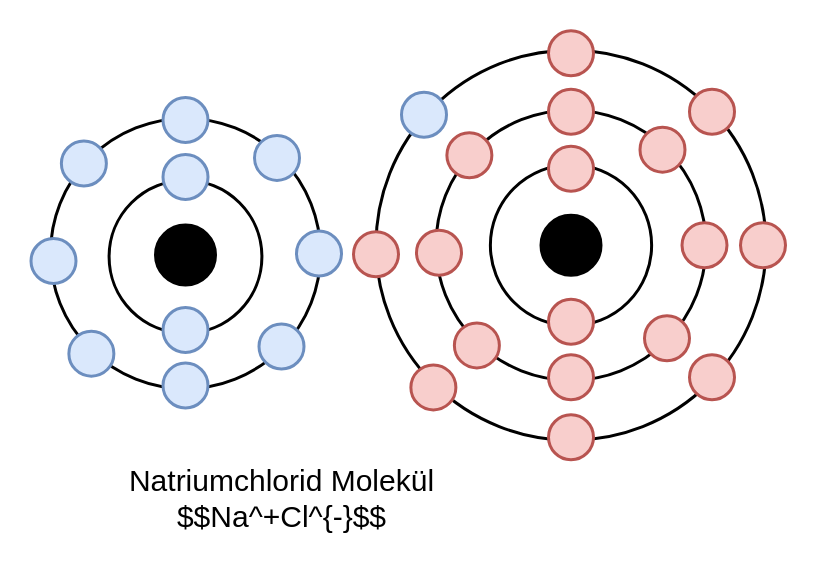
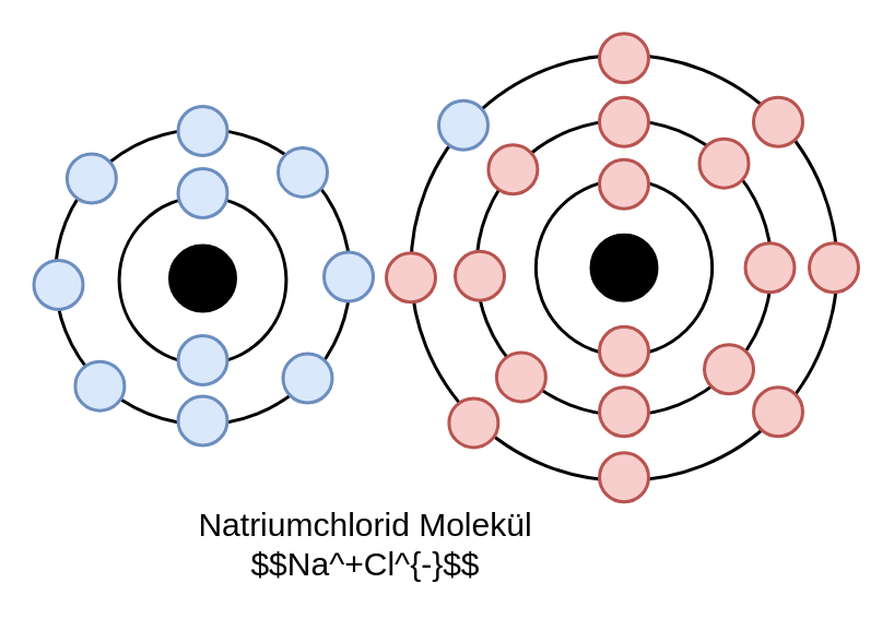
  <mxCell id="0" />
  <mxCell id="1" parent="0" />
  <mxCell id="2" value="" style="ellipse;whiteSpace=wrap;html=1;aspect=fixed;strokeWidth=2;fillColor=none;" vertex="1" parent="1"><mxGeometry x="33" y="78.5" width="180" height="180" as="geometry" /></mxCell>
  <mxCell id="3" value="" style="ellipse;whiteSpace=wrap;html=1;aspect=fixed;strokeWidth=2;fillColor=none;" vertex="1" parent="1"><mxGeometry x="72.06" y="119.75" width="101.88" height="101.88" as="geometry" /></mxCell>
  <mxCell id="4" value="" style="ellipse;whiteSpace=wrap;html=1;aspect=fixed;strokeWidth=2;fillColor=#000000;" vertex="1" parent="1"><mxGeometry x="103" y="149.5" width="40" height="40" as="geometry" /></mxCell>
  <mxCell id="5" value="" style="ellipse;whiteSpace=wrap;html=1;aspect=fixed;fontSize=20;strokeWidth=2;fillColor=#dae8fc;strokeColor=#6c8ebf;" vertex="1" parent="1"><mxGeometry x="108" y="204.5" width="30" height="30" as="geometry" /></mxCell>
  <mxCell id="6" value="" style="ellipse;whiteSpace=wrap;html=1;aspect=fixed;fontSize=20;strokeWidth=2;fillColor=#dae8fc;strokeColor=#6c8ebf;" vertex="1" parent="1"><mxGeometry x="108" y="102.5" width="30" height="30" as="geometry" /></mxCell>
  <mxCell id="7" value="" style="ellipse;whiteSpace=wrap;html=1;aspect=fixed;fontSize=20;strokeWidth=2;fillColor=#dae8fc;strokeColor=#6c8ebf;" vertex="1" parent="1"><mxGeometry x="108" y="64.5" width="30" height="30" as="geometry" /></mxCell>
  <mxCell id="8" value="" style="ellipse;whiteSpace=wrap;html=1;aspect=fixed;fontSize=20;strokeWidth=2;fillColor=#dae8fc;strokeColor=#6c8ebf;" vertex="1" parent="1"><mxGeometry x="108" y="241.5" width="30" height="30" as="geometry" /></mxCell>
  <mxCell id="9" value="" style="ellipse;whiteSpace=wrap;html=1;aspect=fixed;fontSize=20;strokeWidth=2;fillColor=#dae8fc;strokeColor=#6c8ebf;" vertex="1" parent="1"><mxGeometry x="20" y="158.5" width="30" height="30" as="geometry" /></mxCell>
  <mxCell id="10" value="" style="ellipse;whiteSpace=wrap;html=1;aspect=fixed;fontSize=20;strokeWidth=2;fillColor=#dae8fc;strokeColor=#6c8ebf;" vertex="1" parent="1"><mxGeometry x="197" y="153.5" width="30" height="30" as="geometry" /></mxCell>
  <mxCell id="11" value="" style="ellipse;whiteSpace=wrap;html=1;aspect=fixed;fontSize=20;strokeWidth=2;fillColor=#dae8fc;strokeColor=#6c8ebf;" vertex="1" parent="1"><mxGeometry x="169" y="89.75" width="30" height="30" as="geometry" /></mxCell>
  <mxCell id="12" value="" style="ellipse;whiteSpace=wrap;html=1;aspect=fixed;fontSize=20;strokeWidth=2;fillColor=#dae8fc;strokeColor=#6c8ebf;" vertex="1" parent="1"><mxGeometry x="172" y="215.5" width="30" height="30" as="geometry" /></mxCell>
  <mxCell id="13" value="" style="ellipse;whiteSpace=wrap;html=1;aspect=fixed;fontSize=20;strokeWidth=2;fillColor=#dae8fc;strokeColor=#6c8ebf;" vertex="1" parent="1"><mxGeometry x="40.25" y="93.5" width="30" height="30" as="geometry" /></mxCell>
  <mxCell id="14" value="" style="ellipse;whiteSpace=wrap;html=1;aspect=fixed;fontSize=20;strokeWidth=2;fillColor=#dae8fc;strokeColor=#6c8ebf;" vertex="1" parent="1"><mxGeometry x="45.25" y="220.25" width="30" height="30" as="geometry" /></mxCell>
  <mxCell id="15" value="" style="ellipse;whiteSpace=wrap;html=1;aspect=fixed;strokeWidth=2;" vertex="1" parent="1"><mxGeometry x="250" y="33" width="260" height="260" as="geometry" /></mxCell>
  <mxCell id="16" value="" style="ellipse;whiteSpace=wrap;html=1;aspect=fixed;strokeWidth=2;fillColor=#000000;" vertex="1" parent="1"><mxGeometry x="360" y="143" width="40" height="40" as="geometry" /></mxCell>
  <mxCell id="17" value="" style="ellipse;whiteSpace=wrap;html=1;aspect=fixed;strokeWidth=2;fillColor=none;" vertex="1" parent="1"><mxGeometry x="290" y="73" width="180" height="180" as="geometry" /></mxCell>
  <mxCell id="18" value="" style="ellipse;whiteSpace=wrap;html=1;aspect=fixed;strokeWidth=2;fillColor=none;" vertex="1" parent="1"><mxGeometry x="326.25" y="109.25" width="107.5" height="107.5" as="geometry" /></mxCell>
- <mxCell id="19" value="Natriumchlorid Molekül&lt;br style=&quot;font-size: 20px&quot;&gt;$$Na^+Cl^{-}$$" style="text;html=1;resizable=0;autosize=1;align=center;verticalAlign=middle;points=[];fillColor=none;strokeColor=none;rounded=0;fontSize=20;" vertex="1" parent="1"><mxGeometry x="77.25" y="306" width="220" height="50" as="geometry" /></mxCell>
+ <mxCell id="19" value="Natriumchlorid Molekül&lt;br style=&quot;font-size: 20px&quot;&gt;$$Na^+Cl^{-}$$" style="text;html=1;resizable=0;autosize=1;align=center;verticalAlign=middle;points=[];fillColor=none;strokeColor=none;rounded=0;fontSize=20;" vertex="1" parent="1"><mxGeometry x="112.25" y="306" width="220" height="50" as="geometry" /></mxCell>
  <mxCell id="20" value="" style="ellipse;whiteSpace=wrap;html=1;aspect=fixed;fontSize=20;strokeWidth=2;fillColor=#f8cecc;strokeColor=#b85450;" vertex="1" parent="1"><mxGeometry x="365" y="199" width="30" height="30" as="geometry" /></mxCell>
  <mxCell id="21" value="" style="ellipse;whiteSpace=wrap;html=1;aspect=fixed;fontSize=20;strokeWidth=2;fillColor=#f8cecc;strokeColor=#b85450;" vertex="1" parent="1"><mxGeometry x="365" y="97" width="30" height="30" as="geometry" /></mxCell>
  <mxCell id="22" value="" style="ellipse;whiteSpace=wrap;html=1;aspect=fixed;fontSize=20;strokeWidth=2;fillColor=#f8cecc;strokeColor=#b85450;" vertex="1" parent="1"><mxGeometry x="365" y="59" width="30" height="30" as="geometry" /></mxCell>
  <mxCell id="23" value="" style="ellipse;whiteSpace=wrap;html=1;aspect=fixed;fontSize=20;strokeWidth=2;fillColor=#f8cecc;strokeColor=#b85450;" vertex="1" parent="1"><mxGeometry x="365" y="236" width="30" height="30" as="geometry" /></mxCell>
  <mxCell id="24" value="" style="ellipse;whiteSpace=wrap;html=1;aspect=fixed;fontSize=20;strokeWidth=2;fillColor=#f8cecc;strokeColor=#b85450;" vertex="1" parent="1"><mxGeometry x="277" y="153" width="30" height="30" as="geometry" /></mxCell>
  <mxCell id="25" value="" style="ellipse;whiteSpace=wrap;html=1;aspect=fixed;fontSize=20;strokeWidth=2;fillColor=#f8cecc;strokeColor=#b85450;" vertex="1" parent="1"><mxGeometry x="454" y="148" width="30" height="30" as="geometry" /></mxCell>
  <mxCell id="26" value="" style="ellipse;whiteSpace=wrap;html=1;aspect=fixed;fontSize=20;strokeWidth=2;fillColor=#f8cecc;strokeColor=#b85450;" vertex="1" parent="1"><mxGeometry x="426" y="84.25" width="30" height="30" as="geometry" /></mxCell>
  <mxCell id="27" value="" style="ellipse;whiteSpace=wrap;html=1;aspect=fixed;fontSize=20;strokeWidth=2;fillColor=#f8cecc;strokeColor=#b85450;" vertex="1" parent="1"><mxGeometry x="429" y="210" width="30" height="30" as="geometry" /></mxCell>
  <mxCell id="28" value="" style="ellipse;whiteSpace=wrap;html=1;aspect=fixed;fontSize=20;strokeWidth=2;fillColor=#f8cecc;strokeColor=#b85450;" vertex="1" parent="1"><mxGeometry x="297.25" y="88" width="30" height="30" as="geometry" /></mxCell>
  <mxCell id="29" value="" style="ellipse;whiteSpace=wrap;html=1;aspect=fixed;fontSize=20;strokeWidth=2;fillColor=#f8cecc;strokeColor=#b85450;" vertex="1" parent="1"><mxGeometry x="302.25" y="214.75" width="30" height="30" as="geometry" /></mxCell>
  <mxCell id="30" value="" style="ellipse;whiteSpace=wrap;html=1;aspect=fixed;fontSize=20;strokeWidth=2;fillColor=#f8cecc;strokeColor=#b85450;" vertex="1" parent="1"><mxGeometry x="365" y="20" width="30" height="30" as="geometry" /></mxCell>
  <mxCell id="31" value="" style="ellipse;whiteSpace=wrap;html=1;aspect=fixed;fontSize=20;strokeWidth=2;fillColor=#f8cecc;strokeColor=#b85450;" vertex="1" parent="1"><mxGeometry x="365" y="276" width="30" height="30" as="geometry" /></mxCell>
  <mxCell id="32" value="" style="ellipse;whiteSpace=wrap;html=1;aspect=fixed;fontSize=20;strokeWidth=2;fillColor=#f8cecc;strokeColor=#b85450;" vertex="1" parent="1"><mxGeometry x="493" y="148" width="30" height="30" as="geometry" /></mxCell>
  <mxCell id="33" value="" style="ellipse;whiteSpace=wrap;html=1;aspect=fixed;fontSize=20;strokeWidth=2;fillColor=#f8cecc;strokeColor=#b85450;" vertex="1" parent="1"><mxGeometry x="235" y="154" width="30" height="30" as="geometry" /></mxCell>
  <mxCell id="34" value="" style="ellipse;whiteSpace=wrap;html=1;aspect=fixed;fontSize=20;strokeWidth=2;fillColor=#f8cecc;strokeColor=#b85450;" vertex="1" parent="1"><mxGeometry x="459" y="236" width="30" height="30" as="geometry" /></mxCell>
  <mxCell id="35" value="" style="ellipse;whiteSpace=wrap;html=1;aspect=fixed;fontSize=20;strokeWidth=2;fillColor=#f8cecc;strokeColor=#b85450;" vertex="1" parent="1"><mxGeometry x="459" y="59" width="30" height="30" as="geometry" /></mxCell>
  <mxCell id="36" value="" style="ellipse;whiteSpace=wrap;html=1;aspect=fixed;fontSize=20;strokeWidth=2;fillColor=#f8cecc;strokeColor=#b85450;" vertex="1" parent="1"><mxGeometry x="273.25" y="242.75" width="30" height="30" as="geometry" /></mxCell>
  <mxCell id="37" value="" style="ellipse;whiteSpace=wrap;html=1;aspect=fixed;fontSize=20;strokeWidth=2;fillColor=#dae8fc;strokeColor=#6c8ebf;" vertex="1" parent="1"><mxGeometry x="267" y="61" width="30" height="30" as="geometry" /></mxCell>
